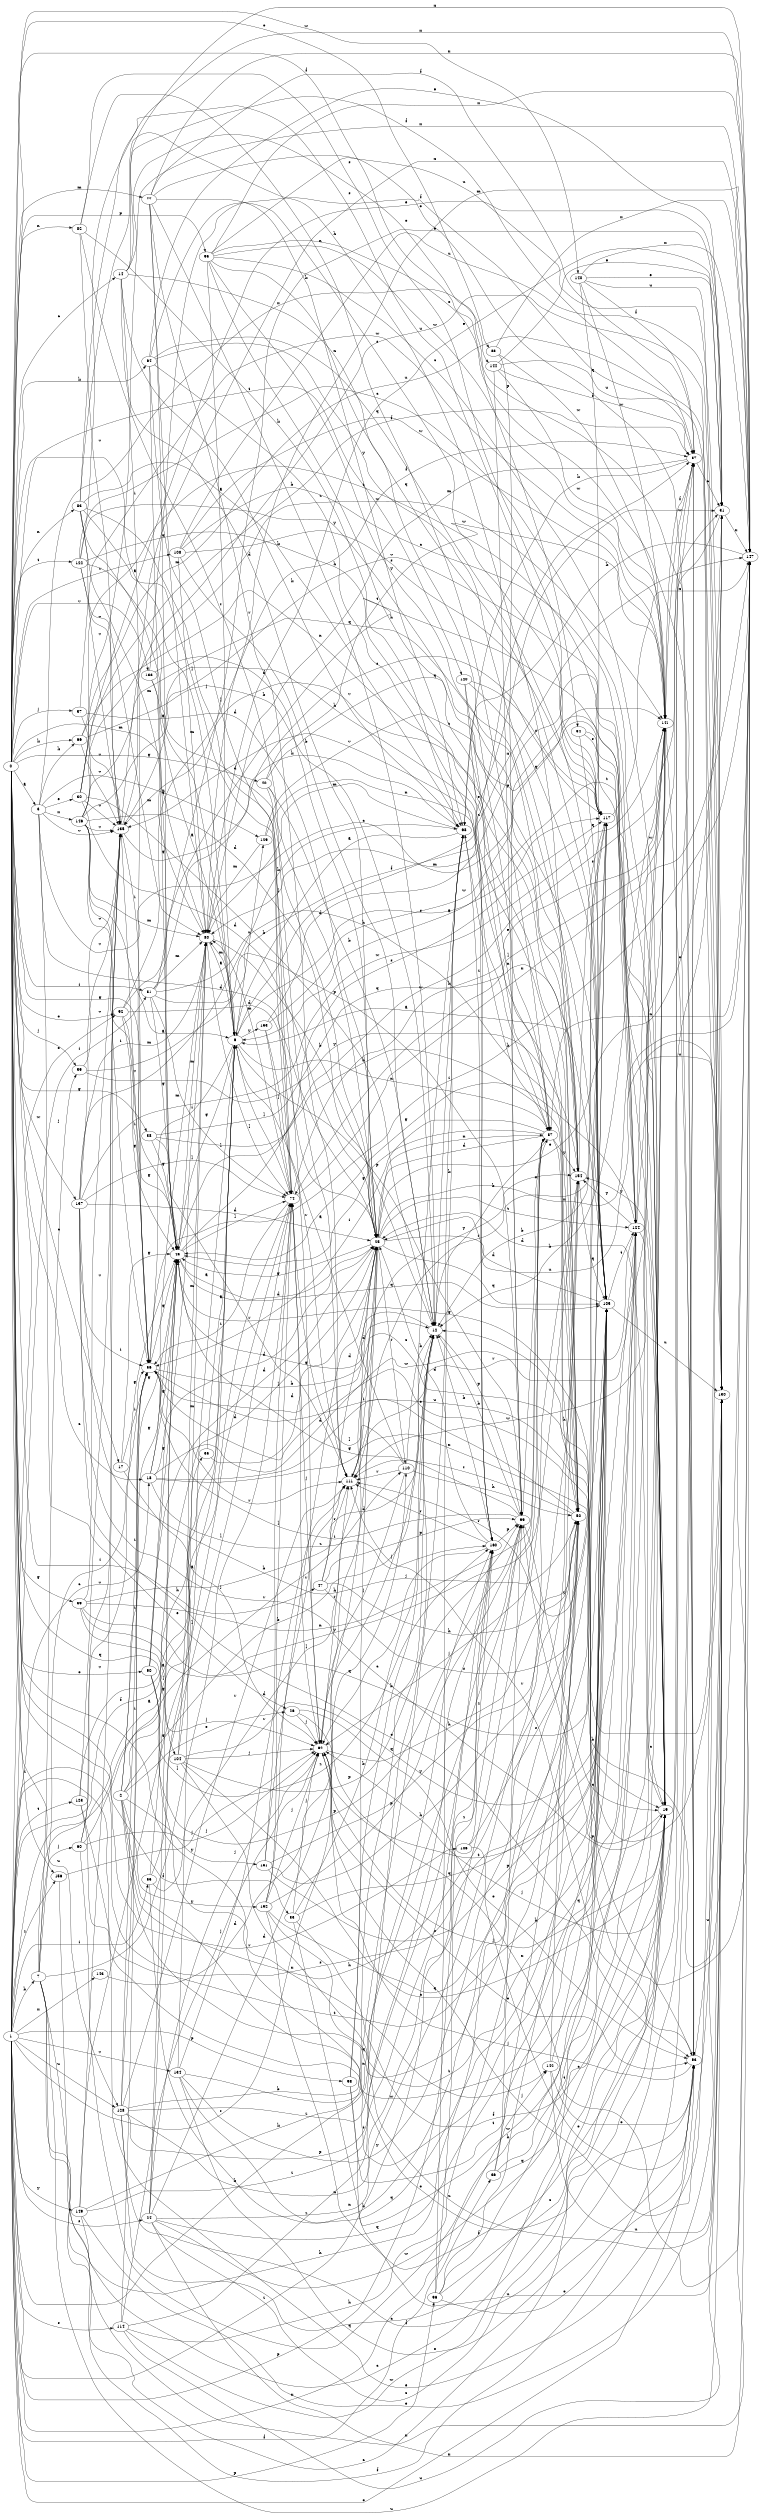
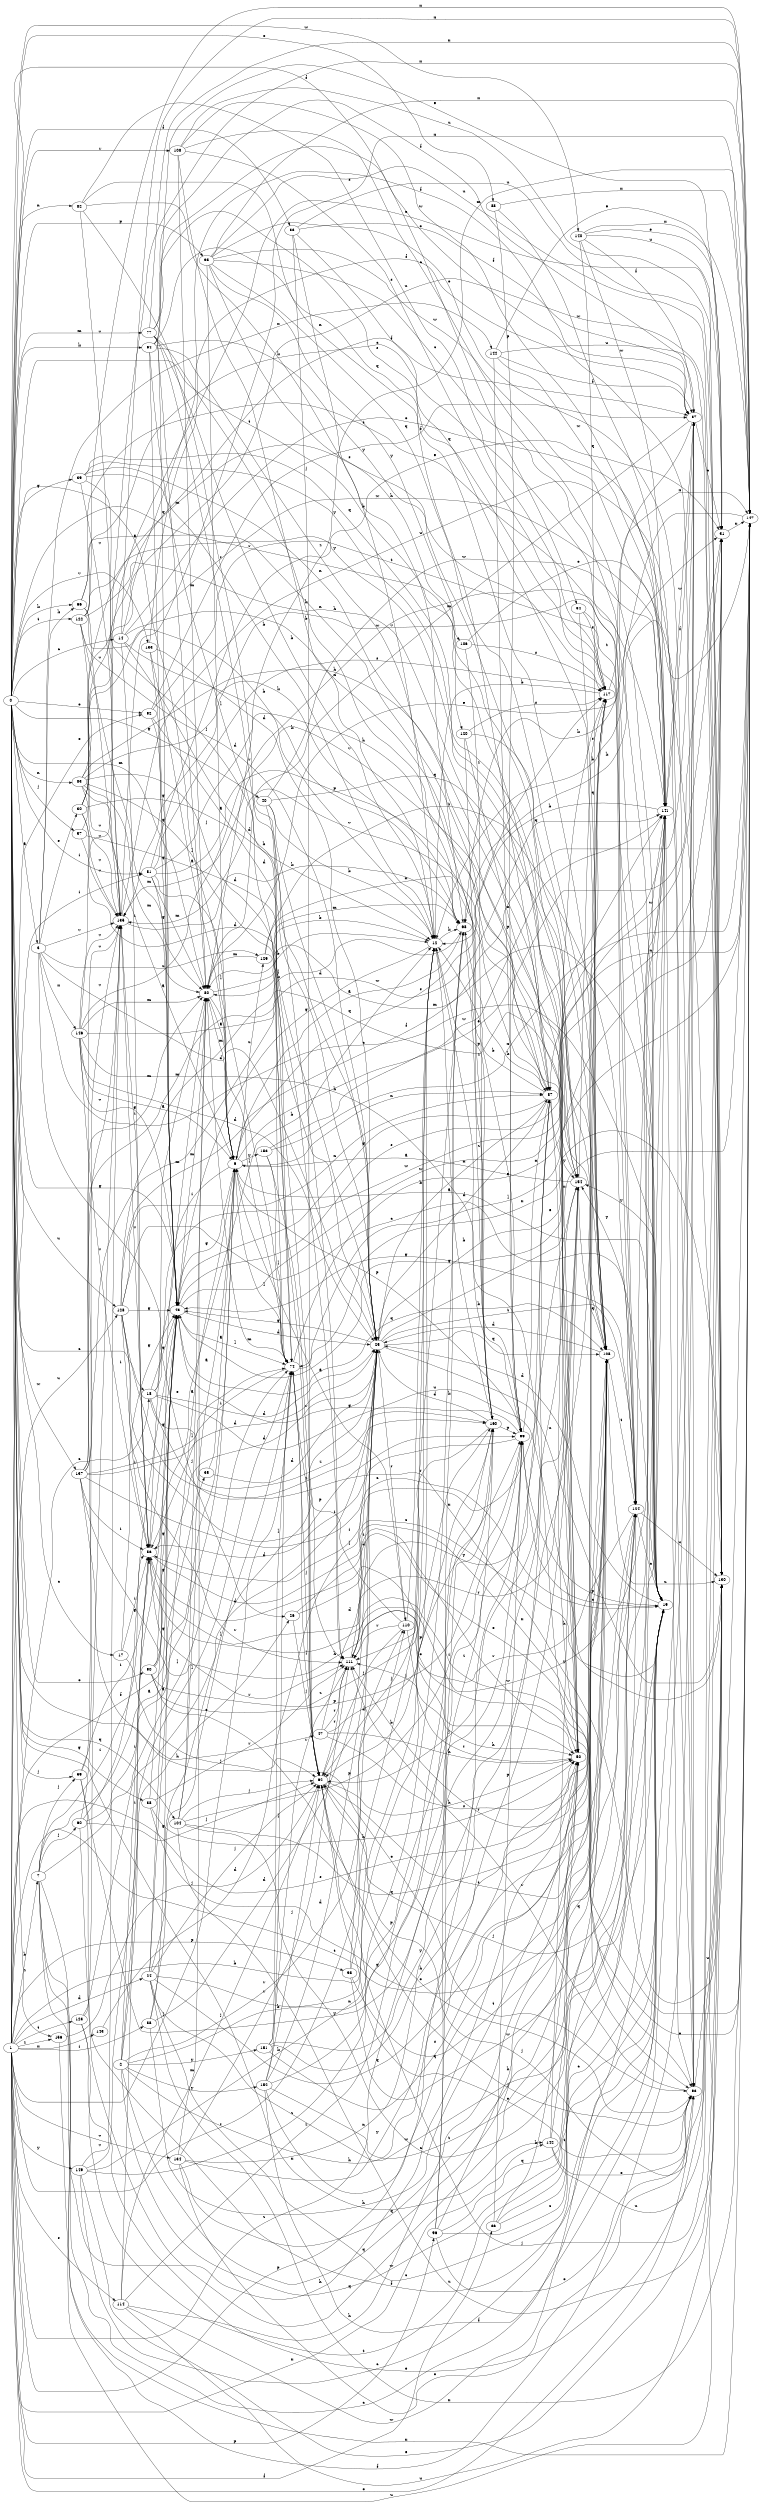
  strict digraph {
    rankdir=LR
    0
    3
    6
    14
    17
    18
    33
    34
    38
    39
    40
    43
    47
    51
    57
    59
    64
    66
    77
    80
    82
    83
    88
    90
    92
    95
    104
    106
    108
    120
    122
    128
    133
    137
    140
    142
    156
    26
    19
    25
    30
    129
    135
    144
    146
    74
    99
    117
    56
    31
    87
    153
    93
    37
    68
    147
    62
    160
    141
    130
    12
    105
    124
    50
    111
    154
    1
    7
    24
    35
    36
    55
    96
    98
    110
    114
    123
    134
    143
    149
    60
    2
    151
    152
    0 -> 3 [label=a]
    0 -> 6 [label=a]
    0 -> 14 [label=c]
    0 -> 17 [label=c]
    0 -> 18 [label=c]
    0 -> 33 [label=f]
    0 -> 34 [label=f]
    0 -> 38 [label=g]
    0 -> 39 [label=g]
    0 -> 40 [label=g]
    0 -> 43 [label=g]
    0 -> 47 [label=h]
    0 -> 51 [label=i]
    0 -> 57 [label=j]
    0 -> 59 [label=j]
    0 -> 64 [label=k]
    0 -> 66 [label=k]
    0 -> 77 [label=m]
    0 -> 80 [label=m]
    0 -> 82 [label=n]
    0 -> 83 [label=n]
    0 -> 88 [label=o]
    0 -> 90 [label=o]
    0 -> 92 [label=o]
    0 -> 95 [label=p]
    0 -> 104 [label=q]
    0 -> 106 [label=r]
    0 -> 108 [label=r]
    0 -> 120 [label=t]
    0 -> 122 [label=t]
    0 -> 128 [label=u]
    0 -> 133 [label=v]
    0 -> 137 [label=w]
    0 -> 140 [label=w]
    0 -> 142 [label=x]
    0 -> 156 [label=z]
    3 -> 66 [label=k]
    3 -> 26 [label=e]
    3 -> 19 [label=c]
    3 -> 25 [label=d]
    3 -> 30 [label=e]
    3 -> 129 [label=u]
    3 -> 135 [label=v]
    3 -> 144 [label=x]
    3 -> 146 [label=x]
    6 -> 43 [label=g]
    6 -> 80 [label=m]
    6 -> 129 [label=u]
    6 -> 74 [label=l]
    6 -> 99 [label=p]
    6 -> 117 [label=s]
    6 -> 56 [label=i]
    6 -> 31 [label=e]
    6 -> 87 [label=n]
    6 -> 153 [label=y]
    14 -> 25 [label=d]
    14 -> 56 [label=i]
    14 -> 87 [label=n]
    14 -> 93 [label=o]
    14 -> 37 [label=f]
    14 -> 68 [label=k]
    14 -> 147 [label=x]
    17 -> 43 [label=g]
    17 -> 56 [label=i]
    17 -> 62 [label=j]
    18 -> 43 [label=g]
    18 -> 80 [label=m]
    18 -> 25 [label=d]
    18 -> 147 [label=x]
    18 -> 160 [label=z]
    18 -> 141 [label=w]
    18 -> 130 [label=u]
    33 -> 37 [label=f]
    33 -> 62 [label=j]
    33 -> 130 [label=u]
    33 -> 12 [label=b]
    33 -> 105 [label=q]
    34 -> 117 [label=s]
    34 -> 105 [label=q]
    34 -> 124 [label=t]
    38 -> 43 [label=g]
    38 -> 105 [label=q]
    38 -> 50 [label=h]
    38 -> 111 [label=r]
    39 -> 135 [label=v]
    39 -> 87 [label=n]
    39 -> 62 [label=j]
    39 -> 12 [label=b]
    39 -> 105 [label=q]
    39 -> 154 [label=y]
    40 -> 25 [label=d]
    40 -> 74 [label=l]
    40 -> 141 [label=w]
    40 -> 12 [label=b]
    40 -> 105 [label=q]
    43 -> 80 [label=m]
    43 -> 25 [label=d]
    43 -> 74 [label=l]
    43 -> 117 [label=s]
    43 -> 141 [label=w]
    43 -> 105 [label=q]
    47 -> 25 [label=d]
    47 -> 99 [label=p]
    47 -> 117 [label=s]
    47 -> 50 [label=h]
    47 -> 111 [label=r]
    51 -> 43 [label=g]
    51 -> 80 [label=m]
    51 -> 74 [label=l]
    51 -> 99 [label=p]
    51 -> 117 [label=s]
    51 -> 31 [label=e]
    51 -> 50 [label=h]
    57 -> 25 [label=d]
    57 -> 135 [label=v]
    57 -> 141 [label=w]
    59 -> 135 [label=v]
    59 -> 37 [label=f]
    59 -> 154 [label=y]
    64 -> 43 [label=g]
    64 -> 74 [label=l]
    64 -> 117 [label=s]
    64 -> 31 [label=e]
    64 -> 160 [label=z]
    64 -> 105 [label=q]
    64 -> 154 [label=y]
    66 -> 135 [label=v]
    66 -> 87 [label=n]
    66 -> 12 [label=b]
    66 -> 124 [label=t]
    77 -> 43 [label=q]
    77 -> 80 [label=m]
    77 -> 93 [label=o]
    77 -> 37 [label=f]
    77 -> 68 [label=k]
    77 -> 147 [label=x]
    77 -> 12 [label=b]
    77 -> 111 [label=r]
    80 -> 6 [label=a]
    80 -> 74 [label=l]
    80 -> 31 [label=e]
    80 -> 12 [label=b]
    82 -> 135 [label=v]
    82 -> 117 [label=s]
    82 -> 87 [label=n]
    82 -> 68 [label=k]
    82 -> 111 [label=r]
    83 -> 6 [label=a]
    83 -> 80 [label=m]
    83 -> 135 [label=v]
    83 -> 74 [label=l]
    83 -> 117 [label=s]
    83 -> 68 [label=k]
    83 -> 62 [label=j]
    83 -> 50 [label=h]
    88 -> 99 [label=p]
    88 -> 147 [label=x]
    88 -> 141 [label=w]
    90 -> 43 [label=g]
    90 -> 80 [label=m]
    90 -> 25 [label=d]
    90 -> 99 [label=p]
    90 -> 93 [label=o]
    90 -> 160 [label=z]
    92 -> 43 [label=g]
    92 -> 25 [label=d]
-   92 -> 56 [label=i]
+   59 -> 56 [label=i]
    92 -> 37 [label=f]
    92 -> 124 [label=t]
    95 -> 6 [label=a]
    95 -> 19 [label=c]
    95 -> 93 [label=o]
    95 -> 147 [label=x]
    95 -> 141 [label=w]
    95 -> 130 [label=u]
    95 -> 105 [label=q]
    95 -> 50 [label=h]
    95 -> 154 [label=y]
    104 -> 6 [label=a]
-   104 -> 80 [label=m]
+   104 -> 80 [label=j]
    104 -> 19 [label=c]
    104 -> 99 [label=p]
    104 -> 62 [label=j]
    104 -> 130 [label=u]
    104 -> 105 [label=q]
    106 -> 117 [label=s]
    106 -> 93 [label=o]
    106 -> 160 [label=z]
    108 -> 80 [label=m]
    108 -> 19 [label=c]
    108 -> 117 [label=s]
    108 -> 141 [label=w]
    108 -> 130 [label=u]
    108 -> 12 [label=b]
    120 -> 117 [label=s]
    120 -> 87 [label=n]
    120 -> 160 [label=z]
    120 -> 105 [label=q]
    122 -> 80 [label=m]
    122 -> 19 [label=c]
    122 -> 25 [label=d]
    122 -> 135 [label=v]
    122 -> 147 [label=x]
    122 -> 50 [label=h]
    122 -> 154 [label=y]
    128 -> 43 [label=g]
    128 -> 19 [label=c]
    128 -> 99 [label=p]
    128 -> 56 [label=i]
    128 -> 87 [label=n]
    128 -> 37 [label=f]
    128 -> 160 [label=z]
    128 -> 12 [label=b]
    128 -> 111 [label=r]
    133 -> 6 [label=a]
    133 -> 43 [label=g]
    133 -> 25 [label=d]
    133 -> 37 [label=f]
    137 -> 80 [label=m]
    137 -> 19 [label=c]
    137 -> 25 [label=d]
    137 -> 135 [label=v]
    137 -> 74 [label=l]
    137 -> 56 [label=i]
    137 -> 93 [label=o]
    137 -> 68 [label=k]
    137 -> 141 [label=w]
    137 -> 50 [label=h]
    140 -> 31 [label=e]
    140 -> 37 [label=f]
    140 -> 147 [label=x]
    140 -> 141 [label=w]
    140 -> 130 [label=u]
    140 -> 105 [label=q]
    142 -> 93 [label=o]
    142 -> 130 [label=u]
    142 -> 105 [label=q]
    142 -> 154 [label=y]
    156 -> 147 [label=x]
    156 -> 62 [label=j]
    26 -> 93 [label=o]
    26 -> 147 [label=x]
    26 -> 62 [label=j]
    19 -> 6 [label=a]
    19 -> 80 [label=m]
    19 -> 25 [label=d]
    19 -> 135 [label=v]
    19 -> 99 [label=p]
    19 -> 62 [label=j]
    19 -> 154 [label=y]
    25 -> 43 [label=g]
    25 -> 31 [label=e]
    25 -> 87 [label=n]
    25 -> 147 [label=x]
    25 -> 130 [label=u]
    25 -> 105 [label=q]
    25 -> 124 [label=t]
    25 -> 110 [label=r]
    30 -> 25 [label=d]
    30 -> 135 [label=v]
    30 -> 37 [label=f]
    30 -> 147 [label=x]
    30 -> 130 [label=u]
    30 -> 12 [label=b]
    129 -> 80 [label=m]
    129 -> 87 [label=n]
    129 -> 124 [label=t]
    135 -> 56 [label=i]
    135 -> 68 [label=k]
    135 -> 147 [label=x]
    135 -> 130 [label=u]
    144 -> 99 [label=p]
    144 -> 31 [label=e]
    144 -> 37 [label=f]
    144 -> 141 [label=w]
    144 -> 130 [label=u]
    146 -> 6 [label=a]
    146 -> 43 [label=g]
    146 -> 80 [label=m]
    146 -> 25 [label=d]
    146 -> 135 [label=v]
    146 -> 56 [label=i]
    146 -> 31 [label=e]
    146 -> 141 [label=w]
    146 -> 105 [label=q]
    146 -> 50 [label=h]
    74 -> 80 [label=m]
    74 -> 56 [label=i]
    74 -> 31 [label=e]
    74 -> 147 [label=x]
    74 -> 62 [label=j]
    99 -> 43 [label=g]
    99 -> 19 [label=c]
    99 -> 56 [label=i]
    99 -> 87 [label=n]
    99 -> 12 [label=b]
    117 -> 147 [label=x]
    117 -> 12 [label=b]
    117 -> 111 [label=r]
    56 -> 43 [label=g]
    56 -> 19 [label=c]
    56 -> 135 [label=v]
    56 -> 93 [label=o]
    56 -> 12 [label=b]
    56 -> 111 [label=r]
    31 -> 74 [label=l]
    31 -> 147 [label=x]
    31 -> 62 [label=j]
    87 -> 43 [label=g]
    87 -> 25 [label=d]
    87 -> 56 [label=i]
    87 -> 68 [label=k]
    87 -> 12 [label=b]
    87 -> 50 [label=h]
    87 -> 154 [label=y]
    153 -> 74 [label=l]
    153 -> 147 [label=x]
    153 -> 141 [label=w]
    153 -> 111 [label=r]
    93 -> 62 [label=j]
    93 -> 130 [label=u]
    93 -> 111 [label=r]
    37 -> 80 [label=m]
    37 -> 31 [label=c]
    37 -> 68 [label=k]
    37 -> 141 [label=w]
    68 -> 6 [label=a]
    68 -> 80 [label=m]
    68 -> 62 [label=j]
    68 -> 160 [label=z]
    147 -> 80 [label=m]
    147 -> 56 [label=i]
    147 -> 87 [label=n]
    147 -> 68 [label=k]
    147 -> 12 [label=b]
    62 -> 74 [label=l]
    62 -> 93 [label=o]
    62 -> 124 [label=t]
    62 -> 50 [label=h]
    62 -> 111 [label=r]
    160 -> 25 [label=d]
    160 -> 99 [label=p]
    160 -> 62 [label=j]
    160 -> 12 [label=b]
    160 -> 111 [label=r]
    141 -> 93 [label=o]
    141 -> 37 [label=f]
    141 -> 12 [label=b]
    130 -> 43 [label=g]
    130 -> 62 [label=j]
    12 -> 43 [label=g]
    12 -> 99 [label=p]
    12 -> 68 [label=k]
    105 -> 25 [label=d]
    105 -> 130 [label=u]
    105 -> 124 [label=t]
    105 -> 111 [label=r]
    124 -> 43 [label=g]
    124 -> 19 [label=c]
    124 -> 141 [label=w]
    124 -> 130 [label=u]
    124 -> 111 [label=r]
    124 -> 154 [label=y]
    50 -> 135 [label=v]
    50 -> 56 [label=i]
    50 -> 111 [label=r]
    111 -> 25 [label=d]
    111 -> 141 [label=w]
    111 -> 154 [label=y]
    154 -> 6 [label=a]
    154 -> 135 [label=v]
    154 -> 117 [label=s]
    154 -> 62 [label=j]
    154 -> 105 [label=q]
    1 -> 18 [label=c]
    1 -> 51 [label=i]
    1 -> 92 [label=o]
    1 -> 128 [label=u]
    1 -> 142 [label=x]
    1 -> 156 [label=z]
    1 -> 74 [label=l]
    1 -> 99 [label=p]
    1 -> 117 [label=s]
    1 -> 93 [label=o]
    1 -> 160 [label=z]
    1 -> 12 [label=b]
    1 -> 124 [label=t]
    1 -> 7 [label=b]
-   1 -> 24 [label=s]
+   1 -> 24 [label=d]
    1 -> 35 [label=f]
    1 -> 36 [label=f]
    1 -> 55 [label=i]
    1 -> 96 [label=p]
    1 -> 98 [label=p]
    1 -> 110 [label=r]
    1 -> 114 [label=s]
    1 -> 123 [label=t]
    1 -> 134 [label=v]
    1 -> 143 [label=x]
    1 -> 149 [label=y]
    7 -> 6 [label=a]
    7 -> 59 [label=j]
    7 -> 19 [label=c]
    7 -> 74 [label=l]
    7 -> 56 [label=i]
    7 -> 37 [label=f]
    7 -> 130 [label=u]
    7 -> 50 [label=h]
    7 -> 60 [label=j]
    24 -> 6 [label=a]
    24 -> 43 [label=g]
    24 -> 19 [label=c]
    24 -> 25 [label=d]
    24 -> 87 [label=n]
    24 -> 147 [label=x]
    24 -> 62 [label=j]
    24 -> 141 [label=w]
    24 -> 105 [label=q]
    35 -> 6 [label=a]
    35 -> 25 [label=d]
    36 -> 19 [label=c]
    36 -> 99 [label=p]
    36 -> 124 [label=t]
    36 -> 50 [label=h]
    55 -> 43 [label=g]
    55 -> 25 [label=d]
    55 -> 74 [label=l]
    55 -> 50 [label=h]
    96 -> 19 [label=c]
    96 -> 93 [label=o]
    96 -> 68 [label=k]
    96 -> 160 [label=z]
    96 -> 105 [label=q]
    96 -> 50 [label=h]
    98 -> 25 [label=d]
    98 -> 141 [label=w]
    98 -> 12 [label=b]
    98 -> 124 [label=t]
    110 -> 6 [label=a]
    110 -> 74 [label=l]
    110 -> 62 [label=j]
    110 -> 12 [label=b]
    110 -> 50 [label=h]
    110 -> 111 [label=r]
    114 -> 56 [label=i]
    114 -> 62 [label=j]
    114 -> 160 [label=z]
    114 -> 141 [label=w]
    114 -> 130 [label=u]
    114 -> 50 [label=h]
    123 -> 25 [label=d]
    123 -> 135 [label=v]
    123 -> 31 [label=e]
    123 -> 124 [label=t]
    134 -> 80 [label=m]
    134 -> 87 [label=n]
    134 -> 93 [label=o]
    134 -> 105 [label=q]
    134 -> 111 [label=r]
    134 -> 154 [label=y]
    143 -> 25 [label=d]
    149 -> 19 [label=c]
    149 -> 135 [label=v]
    149 -> 74 [label=l]
    149 -> 31 [label=e]
    149 -> 68 [label=k]
    149 -> 160 [label=z]
    60 -> 6 [label=a]
    60 -> 43 [label=g]
    60 -> 135 [label=v]
    60 -> 62 [label=j]
    60 -> 105 [label=q]
    2 -> 43 [label=g]
    2 -> 26 [label=e]
    2 -> 56 [label=i]
    2 -> 141 [label=w]
    2 -> 12 [label=b]
    2 -> 105 [label=q]
    2 -> 50 [label=h]
    2 -> 110 [label=r]
    2 -> 151 [label=y]
    2 -> 152 [label=y]
    151 -> 74 [label=l]
    151 -> 117 [label=s]
    151 -> 50 [label=h]
    151 -> 111 [label=r]
    151 -> 154 [label=y]
    152 -> 25 [label=d]
    152 -> 74 [label=l]
    152 -> 99 [label=p]
    152 -> 37 [label=f]
    152 -> 62 [label=j]
    152 -> 105 [label=q]
    152 -> 124 [label=t]
  }
